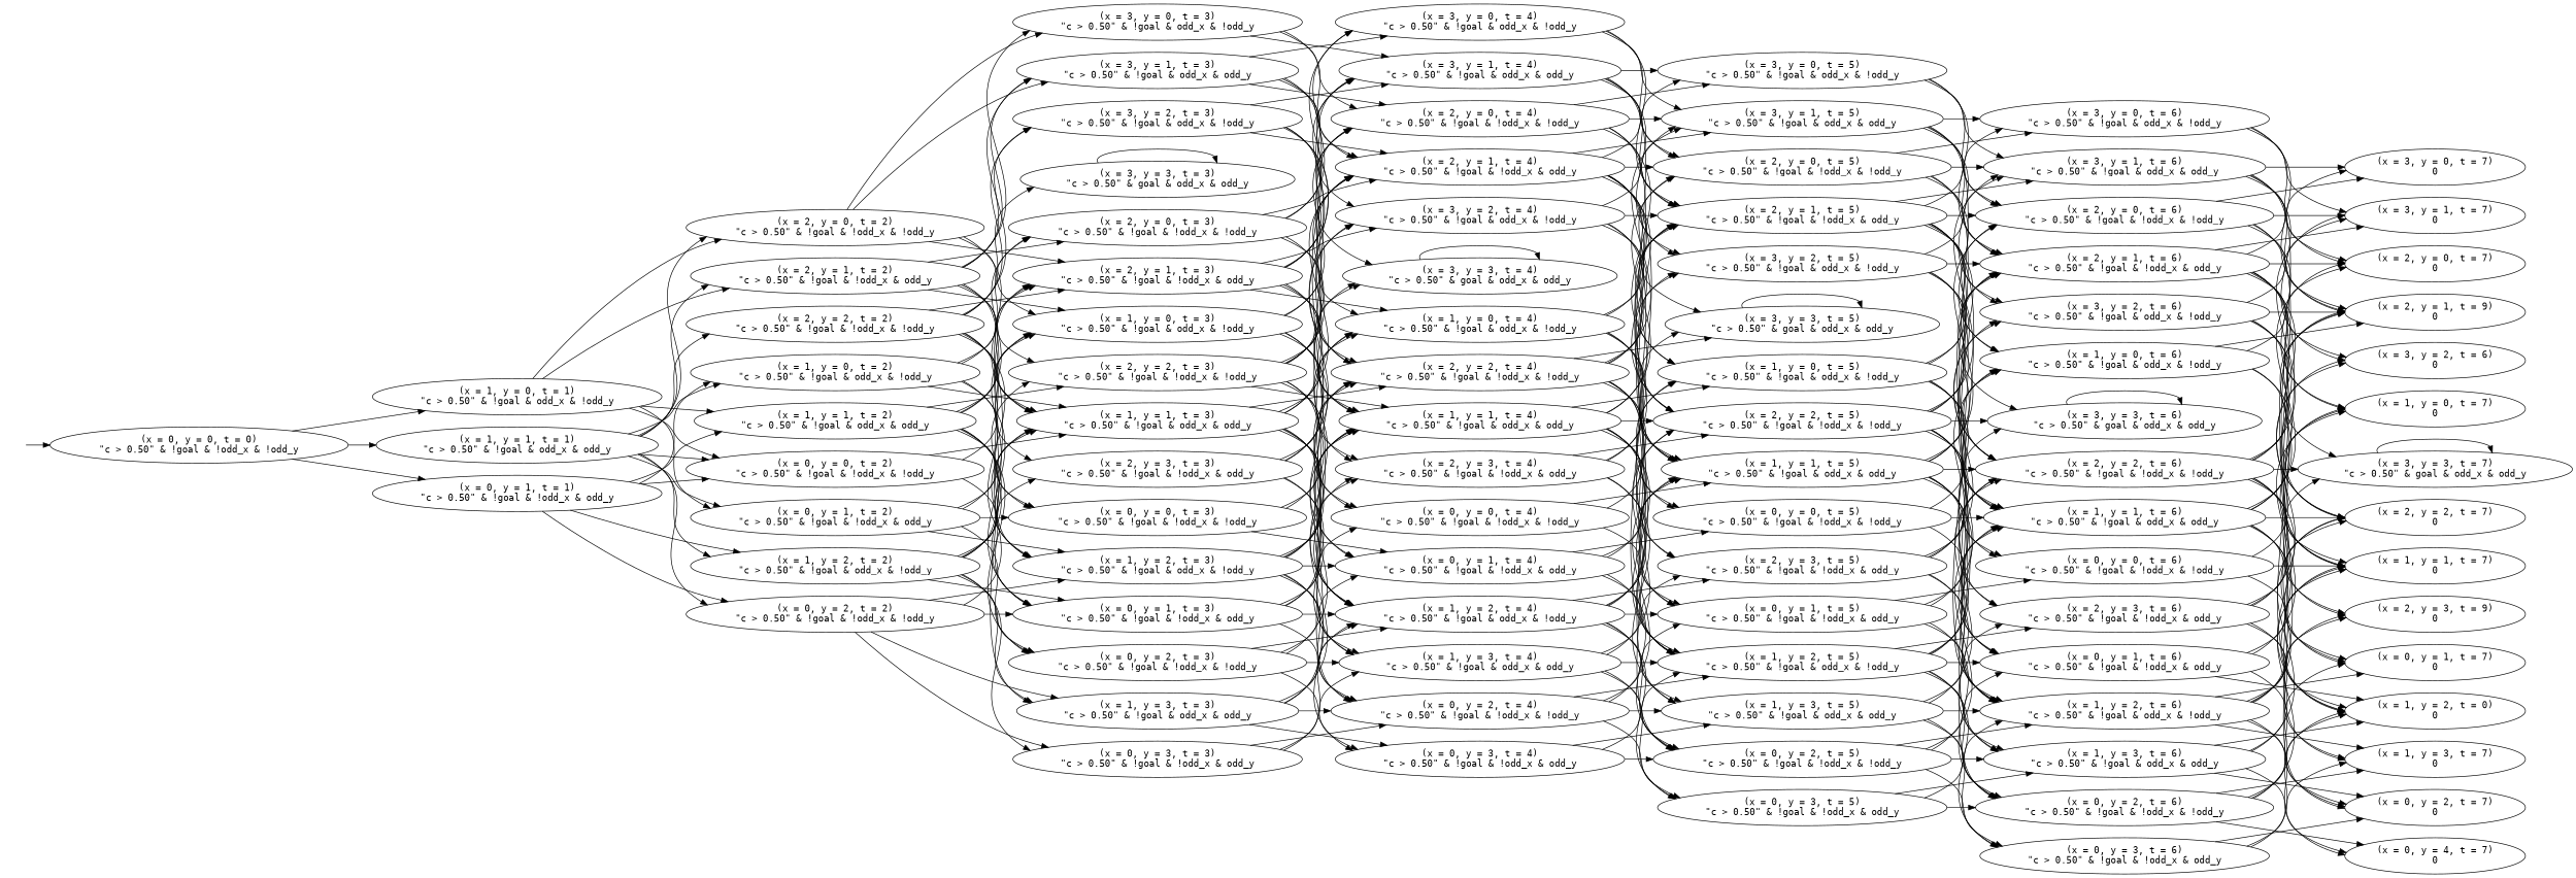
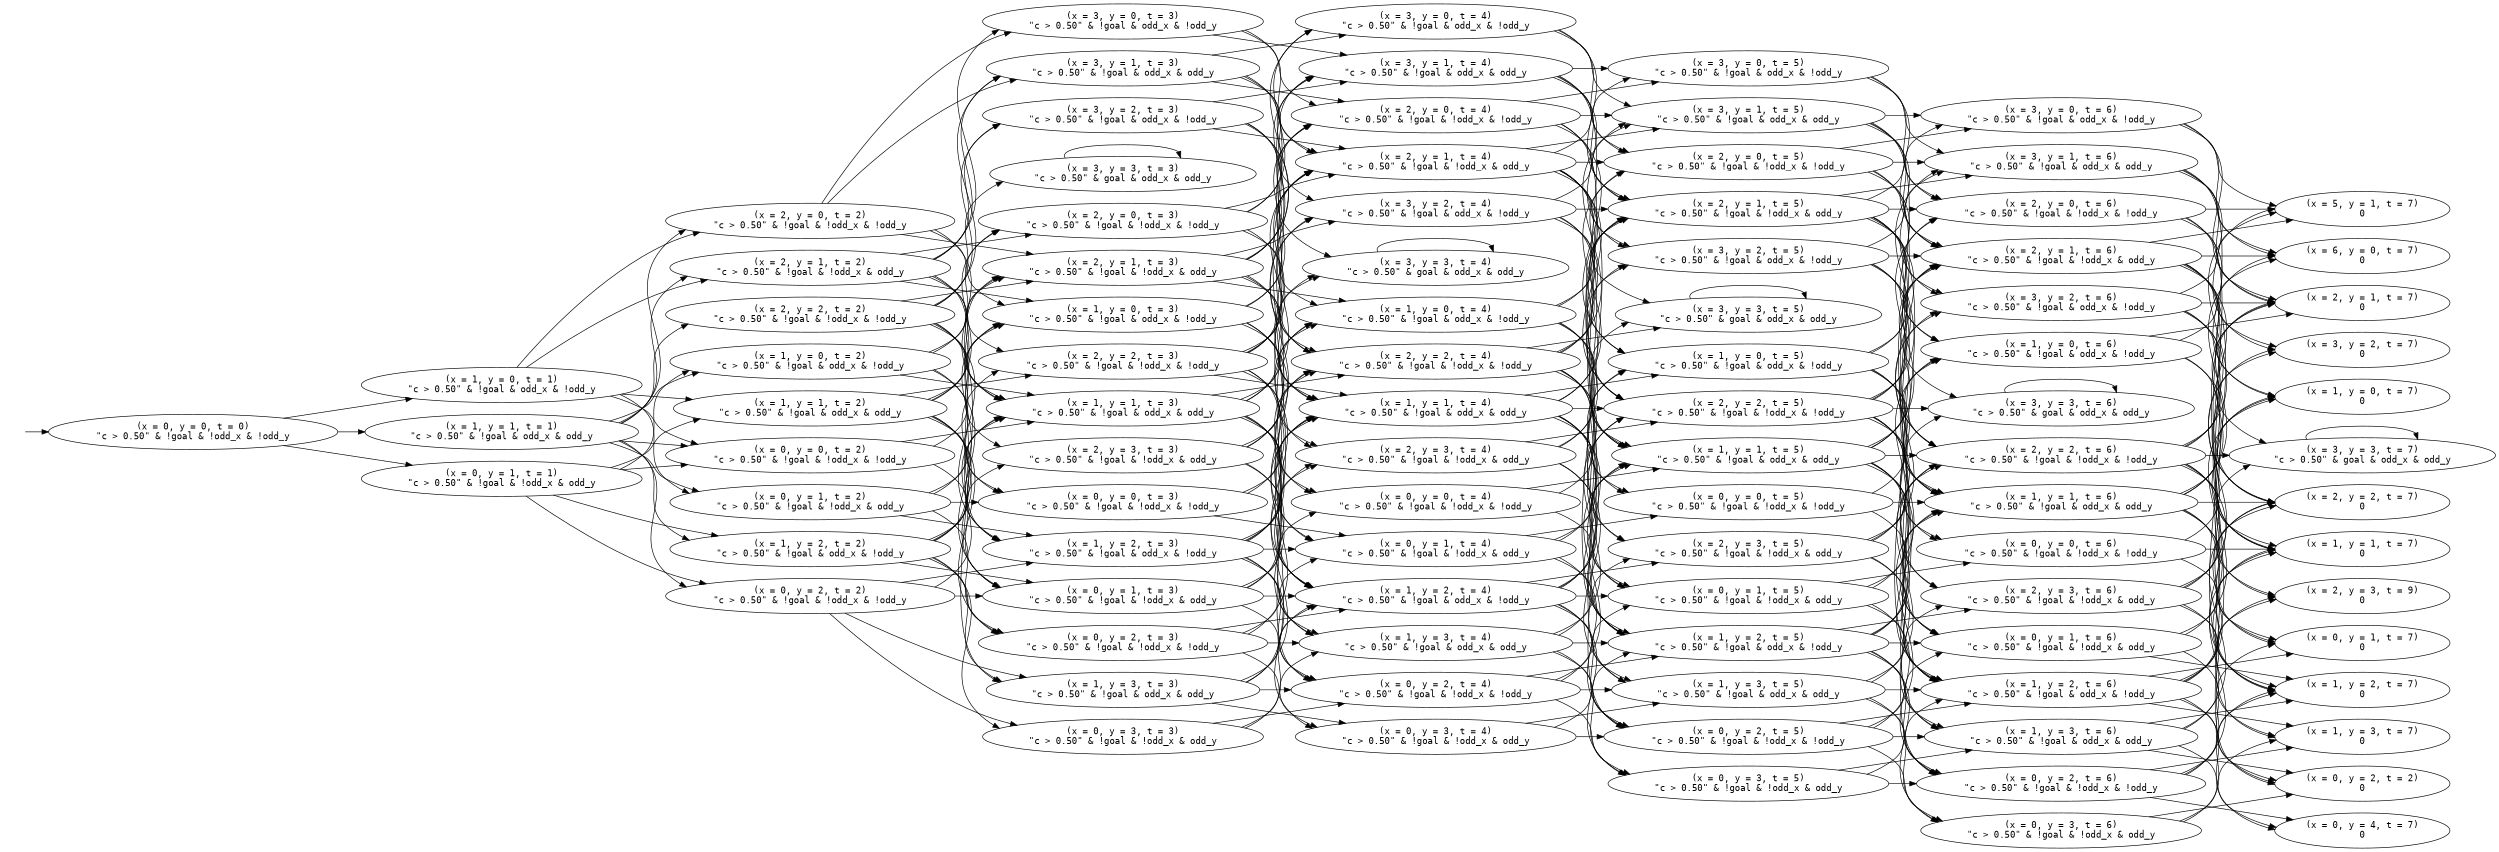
  digraph {
    fontname="DejaVu Sans Mono"
    rankdir=LR
    node [fontname="DejaVu Sans Mono"]
    edge [fontname="DejaVu Sans Mono"]
    I [style=invis width=0]
    n2 [label="(x = 0, y = 0, t = 0)\n\"c > 0.50\" & !goal & !odd_x & !odd_y"]
    n3 [label="(x = 1, y = 1, t = 1)\n\"c > 0.50\" & !goal & odd_x & odd_y"]
    n4 [label="(x = 1, y = 0, t = 1)\n\"c > 0.50\" & !goal & odd_x & !odd_y"]
    n5 [label="(x = 0, y = 1, t = 1)\n\"c > 0.50\" & !goal & !odd_x & odd_y"]
    n6 [label="(x = 2, y = 2, t = 2)\n\"c > 0.50\" & !goal & !odd_x & !odd_y"]
    n7 [label="(x = 2, y = 1, t = 2)\n\"c > 0.50\" & !goal & !odd_x & odd_y"]
    n8 [label="(x = 1, y = 2, t = 2)\n\"c > 0.50\" & !goal & odd_x & !odd_y"]
    n9 [label="(x = 0, y = 2, t = 2)\n\"c > 0.50\" & !goal & !odd_x & !odd_y"]
    n10 [label="(x = 2, y = 0, t = 2)\n\"c > 0.50\" & !goal & !odd_x & !odd_y"]
    n11 [label="(x = 0, y = 1, t = 2)\n\"c > 0.50\" & !goal & !odd_x & odd_y"]
    n12 [label="(x = 1, y = 0, t = 2)\n\"c > 0.50\" & !goal & odd_x & !odd_y"]
    n13 [label="(x = 0, y = 0, t = 2)\n\"c > 0.50\" & !goal & !odd_x & !odd_y"]
    n14 [label="(x = 1, y = 1, t = 2)\n\"c > 0.50\" & !goal & odd_x & odd_y"]
    n15 [label="(x = 3, y = 3, t = 3)\n\"c > 0.50\" & goal & odd_x & odd_y"]
    n16 [label="(x = 3, y = 2, t = 3)\n\"c > 0.50\" & !goal & odd_x & !odd_y"]
    n17 [label="(x = 2, y = 3, t = 3)\n\"c > 0.50\" & !goal & !odd_x & odd_y"]
    n18 [label="(x = 1, y = 3, t = 3)\n\"c > 0.50\" & !goal & odd_x & odd_y"]
    n19 [label="(x = 3, y = 1, t = 3)\n\"c > 0.50\" & !goal & odd_x & odd_y"]
    n20 [label="(x = 1, y = 2, t = 3)\n\"c > 0.50\" & !goal & odd_x & !odd_y"]
    n21 [label="(x = 2, y = 1, t = 3)\n\"c > 0.50\" & !goal & !odd_x & odd_y"]
    n22 [label="(x = 1, y = 1, t = 3)\n\"c > 0.50\" & !goal & odd_x & odd_y"]
    n23 [label="(x = 2, y = 2, t = 3)\n\"c > 0.50\" & !goal & !odd_x & !odd_y"]
    n24 [label="(x = 3, y = 0, t = 3)\n\"c > 0.50\" & !goal & odd_x & !odd_y"]
    n25 [label="(x = 2, y = 0, t = 3)\n\"c > 0.50\" & !goal & !odd_x & !odd_y"]
    n26 [label="(x = 1, y = 0, t = 3)\n\"c > 0.50\" & !goal & odd_x & !odd_y"]
    n27 [label="(x = 0, y = 3, t = 3)\n\"c > 0.50\" & !goal & !odd_x & odd_y"]
    n28 [label="(x = 0, y = 2, t = 3)\n\"c > 0.50\" & !goal & !odd_x & !odd_y"]
    n29 [label="(x = 0, y = 1, t = 3)\n\"c > 0.50\" & !goal & !odd_x & odd_y"]
    n30 [label="(x = 0, y = 0, t = 3)\n\"c > 0.50\" & !goal & !odd_x & !odd_y"]
    n31 [label="(x = 3, y = 3, t = 4)\n\"c > 0.50\" & goal & odd_x & odd_y"]
    n32 [label="(x = 2, y = 3, t = 4)\n\"c > 0.50\" & !goal & !odd_x & odd_y"]
    n33 [label="(x = 2, y = 2, t = 4)\n\"c > 0.50\" & !goal & !odd_x & !odd_y"]
    n34 [label="(x = 3, y = 1, t = 4)\n\"c > 0.50\" & !goal & odd_x & odd_y"]
    n35 [label="(x = 2, y = 1, t = 4)\n\"c > 0.50\" & !goal & !odd_x & odd_y"]
    n36 [label="(x = 3, y = 2, t = 4)\n\"c > 0.50\" & !goal & odd_x & !odd_y"]
    n37 [label="(x = 1, y = 3, t = 4)\n\"c > 0.50\" & !goal & odd_x & odd_y"]
    n38 [label="(x = 1, y = 2, t = 4)\n\"c > 0.50\" & !goal & odd_x & !odd_y"]
    n39 [label="(x = 0, y = 3, t = 4)\n\"c > 0.50\" & !goal & !odd_x & odd_y"]
    n40 [label="(x = 0, y = 2, t = 4)\n\"c > 0.50\" & !goal & !odd_x & !odd_y"]
    n41 [label="(x = 3, y = 0, t = 4)\n\"c > 0.50\" & !goal & odd_x & !odd_y"]
    n42 [label="(x = 2, y = 0, t = 4)\n\"c > 0.50\" & !goal & !odd_x & !odd_y"]
    n43 [label="(x = 1, y = 1, t = 4)\n\"c > 0.50\" & !goal & odd_x & odd_y"]
    n44 [label="(x = 0, y = 1, t = 4)\n\"c > 0.50\" & !goal & !odd_x & odd_y"]
    n45 [label="(x = 1, y = 0, t = 4)\n\"c > 0.50\" & !goal & odd_x & !odd_y"]
    n46 [label="(x = 0, y = 0, t = 4)\n\"c > 0.50\" & !goal & !odd_x & !odd_y"]
    n47 [label="(x = 3, y = 3, t = 5)\n\"c > 0.50\" & goal & odd_x & odd_y"]
    n48 [label="(x = 3, y = 2, t = 5)\n\"c > 0.50\" & !goal & odd_x & !odd_y"]
    n49 [label="(x = 2, y = 2, t = 5)\n\"c > 0.50\" & !goal & !odd_x & !odd_y"]
    n50 [label="(x = 1, y = 3, t = 5)\n\"c > 0.50\" & !goal & odd_x & odd_y"]
    n51 [label="(x = 1, y = 2, t = 5)\n\"c > 0.50\" & !goal & odd_x & !odd_y"]
    n52 [label="(x = 2, y = 3, t = 5)\n\"c > 0.50\" & !goal & !odd_x & odd_y"]
    n53 [label="(x = 3, y = 1, t = 5)\n\"c > 0.50\" & !goal & odd_x & odd_y"]
    n54 [label="(x = 2, y = 1, t = 5)\n\"c > 0.50\" & !goal & !odd_x & odd_y"]
    n55 [label="(x = 1, y = 1, t = 5)\n\"c > 0.50\" & !goal & odd_x & odd_y"]
    n56 [label="(x = 3, y = 0, t = 5)\n\"c > 0.50\" & !goal & odd_x & !odd_y"]
    n57 [label="(x = 2, y = 0, t = 5)\n\"c > 0.50\" & !goal & !odd_x & !odd_y"]
    n58 [label="(x = 1, y = 0, t = 5)\n\"c > 0.50\" & !goal & odd_x & !odd_y"]
    n59 [label="(x = 0, y = 3, t = 5)\n\"c > 0.50\" & !goal & !odd_x & odd_y"]
    n60 [label="(x = 0, y = 2, t = 5)\n\"c > 0.50\" & !goal & !odd_x & !odd_y"]
    n61 [label="(x = 0, y = 1, t = 5)\n\"c > 0.50\" & !goal & !odd_x & odd_y"]
    n62 [label="(x = 0, y = 0, t = 5)\n\"c > 0.50\" & !goal & !odd_x & !odd_y"]
    n63 [label="(x = 3, y = 3, t = 6)\n\"c > 0.50\" & goal & odd_x & odd_y"]
    n64 [label="(x = 2, y = 3, t = 6)\n\"c > 0.50\" & !goal & !odd_x & odd_y"]
    n65 [label="(x = 2, y = 2, t = 6)\n\"c > 0.50\" & !goal & !odd_x & !odd_y"]
    n66 [label="(x = 3, y = 1, t = 6)\n\"c > 0.50\" & !goal & odd_x & odd_y"]
    n67 [label="(x = 2, y = 1, t = 6)\n\"c > 0.50\" & !goal & !odd_x & odd_y"]
    n68 [label="(x = 3, y = 2, t = 6)\n\"c > 0.50\" & !goal & odd_x & !odd_y"]
    n69 [label="(x = 1, y = 3, t = 6)\n\"c > 0.50\" & !goal & odd_x & odd_y"]
    n70 [label="(x = 1, y = 2, t = 6)\n\"c > 0.50\" & !goal & odd_x & !odd_y"]
    n71 [label="(x = 1, y = 1, t = 6)\n\"c > 0.50\" & !goal & odd_x & odd_y"]
    n72 [label="(x = 0, y = 3, t = 6)\n\"c > 0.50\" & !goal & !odd_x & odd_y"]
    n73 [label="(x = 0, y = 2, t = 6)\n\"c > 0.50\" & !goal & !odd_x & !odd_y"]
    n74 [label="(x = 0, y = 1, t = 6)\n\"c > 0.50\" & !goal & !odd_x & odd_y"]
    n75 [label="(x = 3, y = 0, t = 6)\n\"c > 0.50\" & !goal & odd_x & !odd_y"]
    n76 [label="(x = 2, y = 0, t = 6)\n\"c > 0.50\" & !goal & !odd_x & !odd_y"]
    n77 [label="(x = 1, y = 0, t = 6)\n\"c > 0.50\" & !goal & odd_x & !odd_y"]
    n78 [label="(x = 0, y = 0, t = 6)\n\"c > 0.50\" & !goal & !odd_x & !odd_y"]
    n79 [label="(x = 3, y = 3, t = 7)\n\"c > 0.50\" & goal & odd_x & odd_y"]
-   n80 [label="(x = 3, y = 2, t = 6)\n0"]
+   n80 [label="(x = 3, y = 2, t = 7)\n0"]
    n81 [label="(x = 2, y = 2, t = 7)\n0"]
    n82 [label="(x = 1, y = 3, t = 7)\n0"]
-   n83 [label="(x = 1, y = 2, t = 0)\n0"]
+   n83 [label="(x = 1, y = 2, t = 7)\n0"]
    n84 [label="(x = 2, y = 3, t = 9)\n0"]
-   n85 [label="(x = 3, y = 1, t = 7)\n0"]
-   n86 [label="(x = 2, y = 1, t = 9)\n0"]
+   n85 [label="(x = 5, y = 1, t = 7)\n0"]
+   n86 [label="(x = 2, y = 1, t = 7)\n0"]
    n87 [label="(x = 1, y = 1, t = 7)\n0"]
-   n88 [label="(x = 3, y = 0, t = 7)\n0"]
-   n89 [label="(x = 2, y = 0, t = 7)\n0"]
+   n89 [label="(x = 6, y = 0, t = 7)\n0"]
    n90 [label="(x = 1, y = 0, t = 7)\n0"]
    n91 [label="(x = 0, y = 4, t = 7)\n0"]
-   n92 [label="(x = 0, y = 2, t = 7)\n0"]
+   n92 [label="(x = 0, y = 2, t = 2)\n0"]
    n93 [label="(x = 0, y = 1, t = 7)\n0"]
    I -> n2
    n2 -> n3
    n2 -> n4
    n2 -> n5
    n3 -> n6
    n3 -> n7
    n3 -> n8
    n3 -> n9
    n3 -> n10
    n3 -> n11
    n3 -> n12
    n3 -> n13
    n4 -> n7
    n4 -> n10
    n4 -> n11
    n4 -> n13
    n4 -> n14
    n5 -> n8
    n5 -> n9
    n5 -> n12
    n5 -> n13
    n5 -> n14
    n6 -> n15
    n6 -> n16
    n6 -> n17
    n6 -> n18
    n6 -> n19
    n6 -> n20
    n6 -> n21
    n6 -> n22
    n7 -> n16
    n7 -> n19
    n7 -> n20
    n7 -> n22
    n7 -> n23
    n7 -> n24
    n7 -> n25
    n7 -> n26
    n8 -> n17
    n8 -> n18
    n8 -> n21
    n8 -> n22
    n8 -> n23
    n8 -> n27
    n8 -> n28
    n8 -> n29
    n9 -> n18
    n9 -> n20
    n9 -> n22
    n9 -> n27
    n9 -> n29
    n10 -> n19
    n10 -> n21
    n10 -> n22
    n10 -> n24
    n10 -> n26
    n11 -> n20
    n11 -> n22
    n11 -> n26
    n11 -> n28
    n11 -> n30
    n12 -> n21
    n12 -> n22
    n12 -> n25
    n12 -> n29
    n12 -> n30
    n13 -> n22
    n13 -> n26
    n13 -> n29
    n14 -> n20
    n14 -> n21
    n14 -> n23
    n14 -> n25
    n14 -> n26
    n14 -> n28
    n14 -> n29
    n14 -> n30
    n15 -> n15
    n16 -> n31
    n16 -> n32
    n16 -> n33
    n16 -> n34
    n16 -> n35
    n17 -> n31
    n17 -> n33
    n17 -> n36
    n17 -> n37
    n17 -> n38
    n18 -> n32
    n18 -> n33
    n18 -> n38
    n18 -> n39
    n18 -> n40
    n19 -> n33
    n19 -> n35
    n19 -> n36
    n19 -> n41
    n19 -> n42
    n20 -> n32
    n20 -> n33
    n20 -> n35
    n20 -> n37
    n20 -> n39
    n20 -> n40
    n20 -> n43
    n20 -> n44
    n21 -> n33
    n21 -> n34
    n21 -> n36
    n21 -> n38
    n21 -> n41
    n21 -> n42
    n21 -> n43
    n21 -> n45
    n22 -> n33
    n22 -> n35
    n22 -> n38
    n22 -> n40
    n22 -> n42
    n22 -> n44
    n22 -> n45
    n22 -> n46
    n23 -> n31
    n23 -> n32
    n23 -> n34
    n23 -> n35
    n23 -> n36
    n23 -> n37
    n23 -> n38
    n23 -> n43
    n24 -> n34
    n24 -> n35
    n24 -> n42
    n25 -> n34
    n25 -> n35
    n25 -> n41
    n25 -> n43
    n25 -> n45
    n26 -> n35
    n26 -> n42
    n26 -> n43
    n26 -> n44
    n26 -> n46
    n27 -> n37
    n27 -> n38
    n27 -> n40
    n28 -> n37
    n28 -> n38
    n28 -> n39
    n28 -> n43
    n28 -> n44
    n29 -> n38
    n29 -> n40
    n29 -> n43
    n29 -> n45
    n29 -> n46
    n30 -> n43
    n30 -> n44
    n30 -> n45
    n31 -> n31
    n32 -> n47
    n32 -> n48
    n32 -> n49
    n32 -> n50
    n32 -> n51
    n33 -> n47
    n33 -> n48
    n33 -> n50
    n33 -> n51
    n33 -> n52
    n33 -> n53
    n33 -> n54
    n33 -> n55
    n34 -> n48
    n34 -> n49
    n34 -> n54
    n34 -> n56
    n34 -> n57
    n35 -> n48
    n35 -> n49
    n35 -> n51
    n35 -> n53
    n35 -> n55
    n35 -> n56
    n35 -> n57
    n35 -> n58
    n36 -> n47
    n36 -> n49
    n36 -> n52
    n36 -> n53
    n36 -> n54
    n37 -> n49
    n37 -> n51
    n37 -> n52
    n37 -> n59
    n37 -> n60
    n38 -> n49
    n38 -> n50
    n38 -> n52
    n38 -> n54
    n38 -> n55
    n38 -> n59
    n38 -> n60
    n38 -> n61
    n39 -> n50
    n39 -> n51
    n39 -> n60
    n40 -> n50
    n40 -> n51
    n40 -> n55
    n40 -> n59
    n40 -> n61
    n41 -> n53
    n41 -> n54
    n41 -> n57
    n42 -> n53
    n42 -> n54
    n42 -> n55
    n42 -> n56
    n42 -> n58
    n43 -> n49
    n43 -> n51
    n43 -> n54
    n43 -> n57
    n43 -> n58
    n43 -> n60
    n43 -> n61
    n43 -> n62
    n44 -> n51
    n44 -> n55
    n44 -> n58
    n44 -> n60
    n44 -> n62
    n45 -> n54
    n45 -> n55
    n45 -> n57
    n45 -> n61
    n45 -> n62
    n46 -> n55
    n46 -> n58
    n46 -> n61
    n47 -> n47
    n48 -> n63
    n48 -> n64
    n48 -> n65
    n48 -> n66
    n48 -> n67
    n49 -> n63
    n49 -> n64
    n49 -> n66
    n49 -> n67
    n49 -> n68
    n49 -> n69
    n49 -> n70
    n49 -> n71
    n50 -> n64
    n50 -> n65
    n50 -> n70
    n50 -> n72
    n50 -> n73
    n51 -> n64
    n51 -> n65
    n51 -> n67
    n51 -> n69
    n51 -> n71
    n51 -> n72
    n51 -> n73
    n51 -> n74
    n52 -> n63
    n52 -> n65
    n52 -> n68
    n52 -> n69
    n52 -> n70
    n53 -> n65
    n53 -> n67
    n53 -> n68
    n53 -> n75
    n53 -> n76
    n54 -> n65
    n54 -> n66
    n54 -> n68
    n54 -> n70
    n54 -> n71
    n54 -> n75
    n54 -> n76
    n54 -> n77
    n55 -> n65
    n55 -> n67
    n55 -> n70
    n55 -> n73
    n55 -> n74
    n55 -> n76
    n55 -> n77
    n55 -> n78
    n56 -> n66
    n56 -> n67
    n56 -> n76
    n57 -> n66
    n57 -> n67
    n57 -> n71
    n57 -> n75
    n57 -> n77
    n58 -> n67
    n58 -> n71
    n58 -> n74
    n58 -> n76
    n58 -> n78
    n59 -> n69
    n59 -> n70
    n59 -> n73
    n60 -> n69
    n60 -> n70
    n60 -> n71
    n60 -> n72
    n60 -> n74
    n61 -> n70
    n61 -> n71
    n61 -> n73
    n61 -> n77
    n61 -> n78
    n62 -> n71
    n62 -> n74
    n62 -> n77
    n63 -> n63
    n64 -> n79
    n64 -> n80
    n64 -> n81
    n64 -> n82
    n64 -> n83
    n65 -> n79
    n65 -> n80
    n65 -> n82
    n65 -> n83
    n65 -> n84
    n65 -> n85
    n65 -> n86
    n65 -> n87
    n66 -> n80
    n66 -> n81
    n66 -> n86
-   n66 -> n88
    n66 -> n89
    n67 -> n80
    n67 -> n81
    n67 -> n83
    n67 -> n85
    n67 -> n87
-   n67 -> n88
    n67 -> n89
    n67 -> n90
    n68 -> n79
    n68 -> n81
    n68 -> n84
    n68 -> n85
    n68 -> n86
    n69 -> n81
    n69 -> n83
    n69 -> n84
    n69 -> n91
    n69 -> n92
    n70 -> n81
    n70 -> n82
    n70 -> n84
    n70 -> n86
    n70 -> n87
    n70 -> n91
    n70 -> n92
    n70 -> n93
    n71 -> n81
    n71 -> n83
    n71 -> n86
    n71 -> n89
    n71 -> n90
    n71 -> n92
    n71 -> n93
    n72 -> n82
    n72 -> n83
    n72 -> n92
    n73 -> n82
    n73 -> n83
    n73 -> n87
    n73 -> n91
    n73 -> n93
    n74 -> n83
    n74 -> n87
    n74 -> n90
    n74 -> n92
    n75 -> n85
    n75 -> n86
    n75 -> n89
    n76 -> n85
    n76 -> n86
    n76 -> n87
-   n76 -> n88
    n76 -> n90
    n77 -> n86
    n77 -> n87
    n77 -> n89
    n77 -> n93
    n78 -> n87
    n78 -> n90
    n78 -> n93
    n79 -> n79
  }
